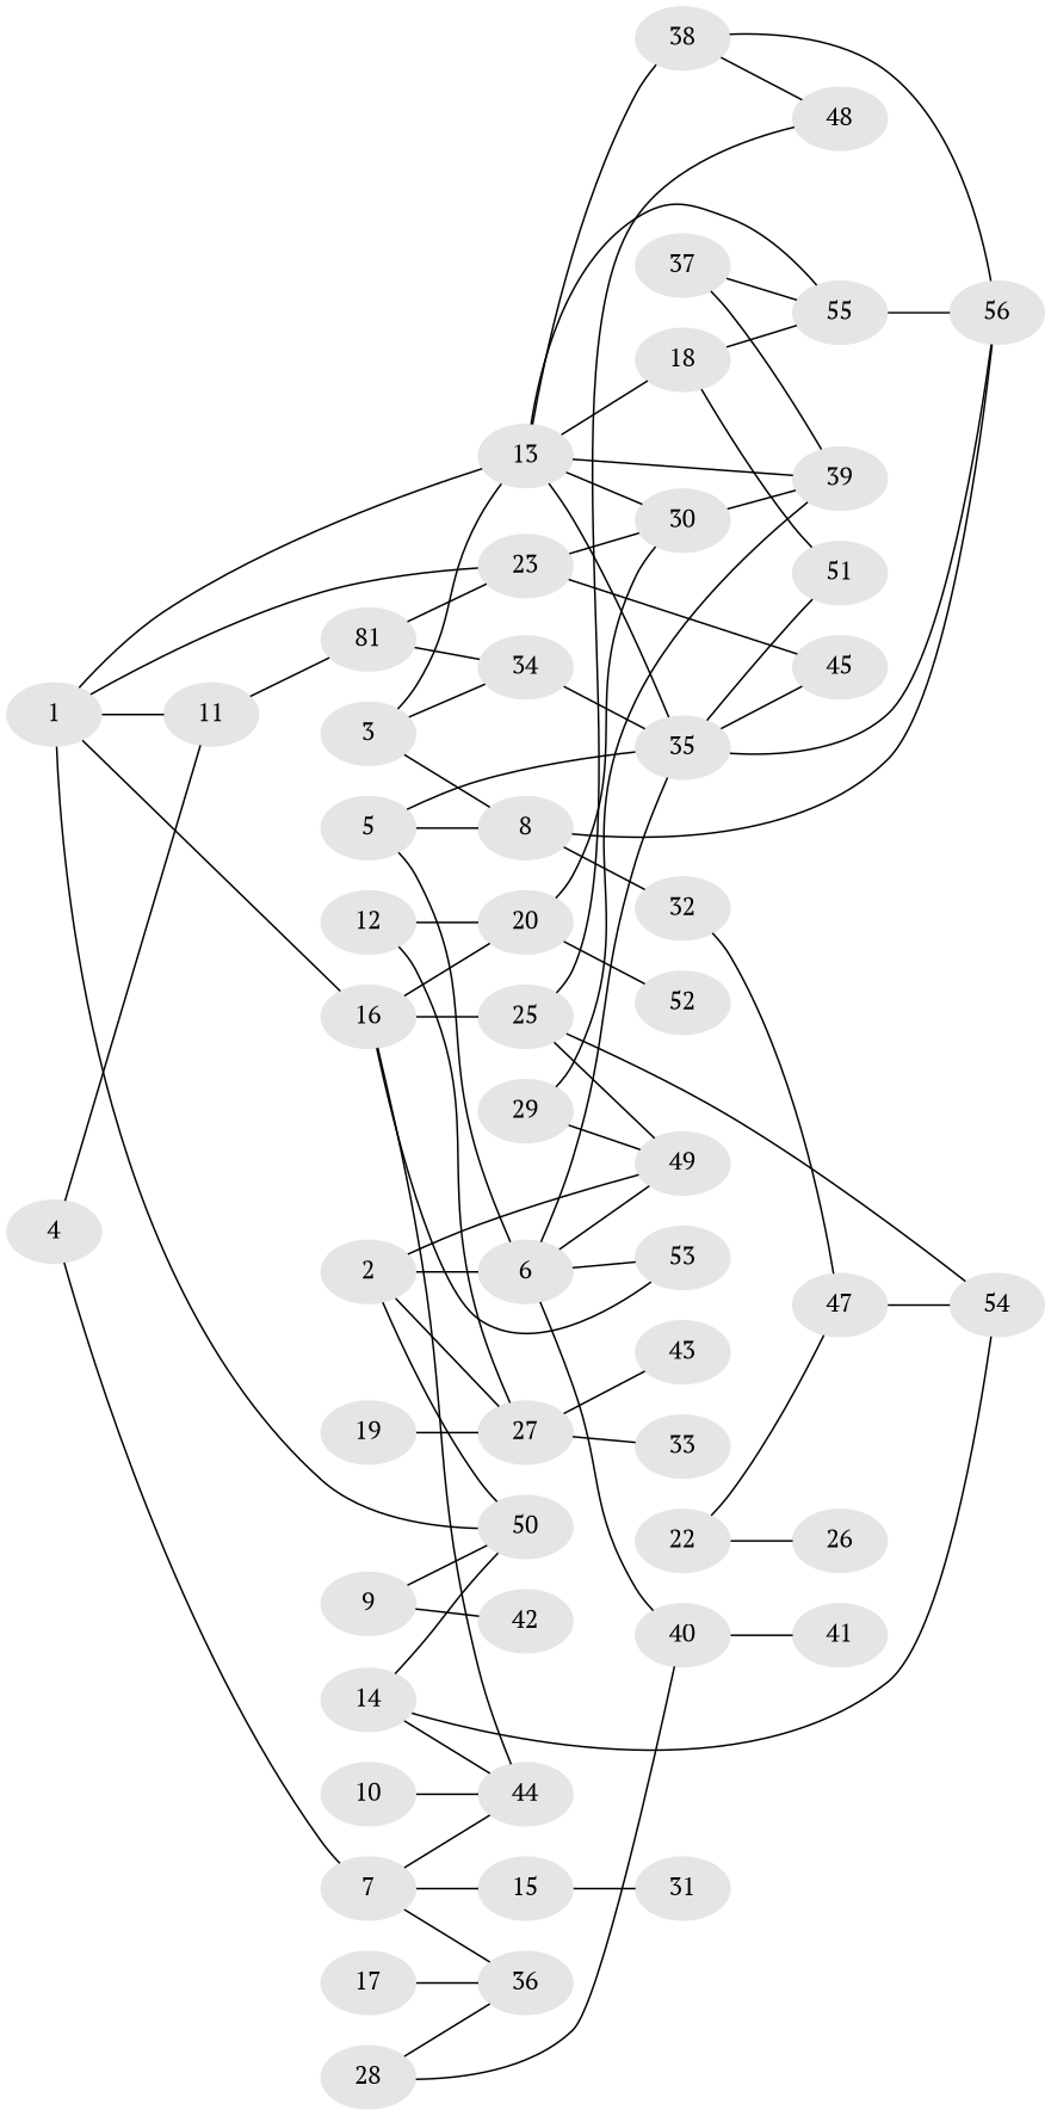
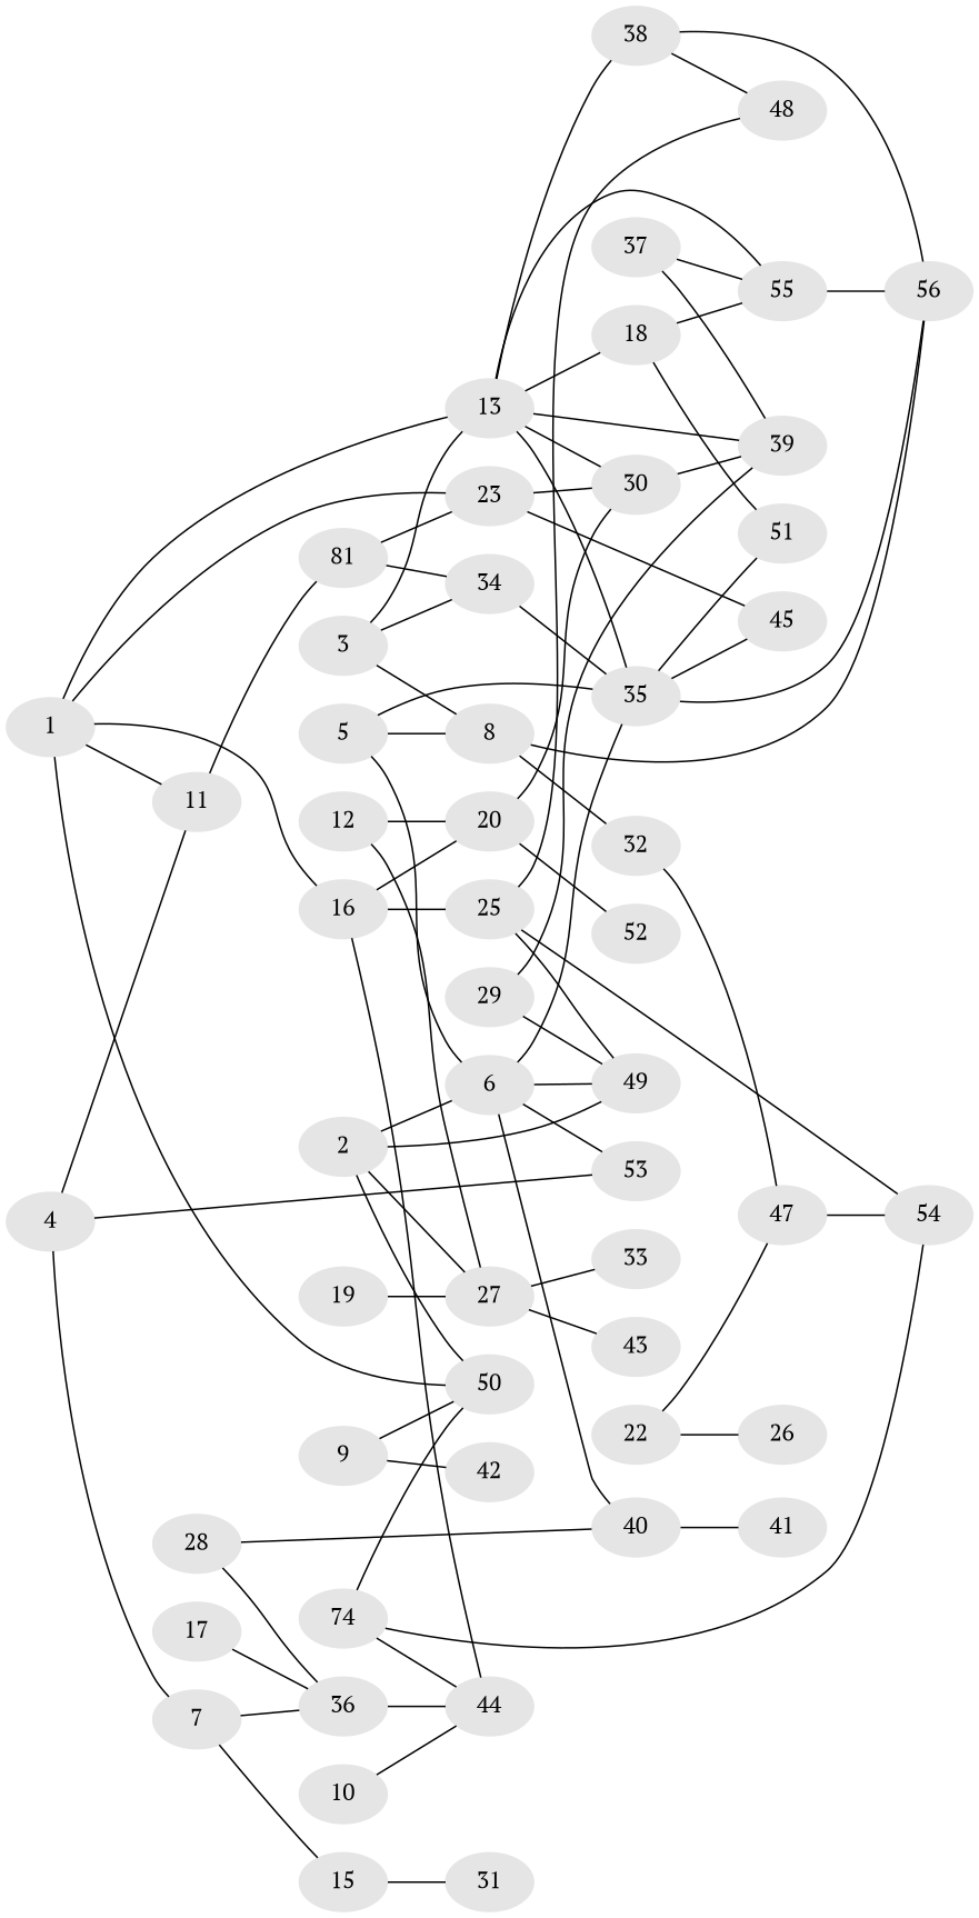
  graph {
    fontname="PT Serif"
    rankdir=LR
    node [color=gray90 fontname="PT Serif" style=filled]
    edge [fontname="PT Serif" weight=1.0]
    1
    11
    13
    16
    23
    50
    n7 [label=81]
    35
    30
    18
    38
    39
    55
    44
    20
    25
    45
    2
    6
    27
    49
    53
    40
    33
    43
    3
    8
    34
    32
    56
    4
    7
    15
    36
    5
    51
    41
    31
    47
    9
    42
    10
    12
    52
    48
-   14
+   14 [label=74]
    54
    17
    19
    22
    26
    28
    29
    37
    1 -- 11
    1 -- 13
    1 -- 16
    1 -- 23
    1 -- 50
    11 -- n7
    13 -- 35
    13 -- 30
    13 -- 18
    13 -- 38
    13 -- 39
    13 -- 55
    16 -- 44
    16 -- 20 [weight=2.0]
    16 -- 25
    23 -- 30 [weight=2.0]
    23 -- 45 [weight=2.0]
    n7 -- 23
    n7 -- 34
    35 -- 45 [weight=2.0]
    35 -- 56
    35 -- 51
    30 -- 39 [weight=2.0]
    18 -- 55
    18 -- 51
    38 -- 56
    38 -- 48
    55 -- 56 [weight=2.0]
    20 -- 30
    20 -- 52
    25 -- 49
    25 -- 48
    25 -- 54
    2 -- 50
    2 -- 6
    2 -- 27
    2 -- 49 [weight=2.0]
    6 -- 35
    6 -- 49
    6 -- 53
    6 -- 40
    27 -- 33
    27 -- 43
    40 -- 41
    3 -- 13
    3 -- 8
    3 -- 34
    8 -- 32
    8 -- 56
    34 -- 35
    32 -- 47
    4 -- 11
-   16 -- 53
+   4 -- 53
    4 -- 7
-   7 -- 44
+   36 -- 44
    7 -- 15
    7 -- 36 [weight=2.0]
    15 -- 31
    5 -- 35
    5 -- 6
    5 -- 8
    47 -- 54
    9 -- 50
    9 -- 42
    10 -- 44 [weight=2.0]
    12 -- 20
    12 -- 27
    14 -- 50
    14 -- 44
    14 -- 54
    17 -- 36
    19 -- 27
    22 -- 47
    22 -- 26
    28 -- 40
    28 -- 36
    29 -- 39
    29 -- 49
    37 -- 39
    37 -- 55
  }
